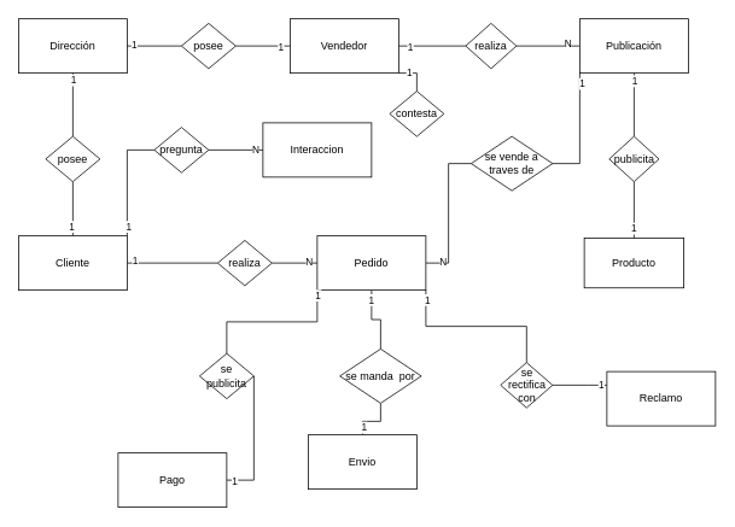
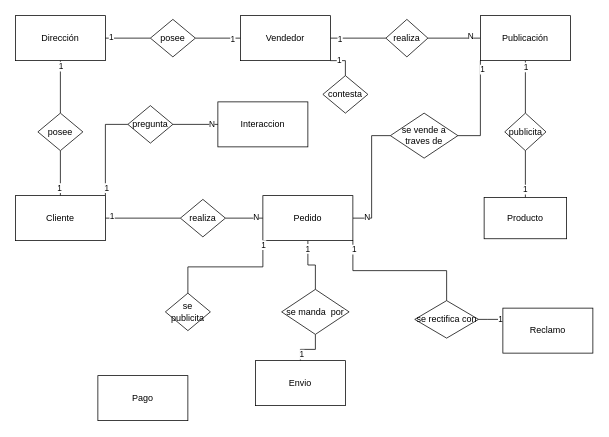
  <mxCell id="0" />
  <mxCell id="1" parent="0" />
  <mxCell id="2" style="edgeStyle=orthogonalEdgeStyle;rounded=0;orthogonalLoop=1;jettySize=auto;html=1;exitX=0.5;exitY=0;exitDx=0;exitDy=0;entryX=0.5;entryY=1;entryDx=0;entryDy=0;startArrow=none;startFill=0;endArrow=none;endFill=0;" edge="1" parent="1" source="8" target="12"><mxGeometry relative="1" as="geometry" /></mxCell>
  <mxCell id="3" value="1" style="edgeLabel;html=1;align=center;verticalAlign=middle;resizable=0;points=[];" vertex="1" connectable="0" parent="2"><mxGeometry x="-0.633" y="2" relative="1" as="geometry"><mxPoint as="offset" /></mxGeometry></mxCell>
  <mxCell id="4" value="" style="edgeStyle=orthogonalEdgeStyle;rounded=0;orthogonalLoop=1;jettySize=auto;html=1;startArrow=none;startFill=0;endArrow=none;endFill=0;" edge="1" parent="1" source="8" target="35"><mxGeometry relative="1" as="geometry" /></mxCell>
  <mxCell id="5" value="1" style="edgeLabel;html=1;align=center;verticalAlign=middle;resizable=0;points=[];" vertex="1" connectable="0" parent="4"><mxGeometry x="-0.84" y="3" relative="1" as="geometry"><mxPoint as="offset" /></mxGeometry></mxCell>
  <mxCell id="6" style="edgeStyle=orthogonalEdgeStyle;rounded=0;orthogonalLoop=1;jettySize=auto;html=1;exitX=1;exitY=0;exitDx=0;exitDy=0;entryX=0;entryY=0.5;entryDx=0;entryDy=0;startArrow=none;startFill=0;endArrow=none;endFill=0;" edge="1" parent="1" source="8" target="63"><mxGeometry relative="1" as="geometry" /></mxCell>
  <mxCell id="7" value="1" style="edgeLabel;html=1;align=center;verticalAlign=middle;resizable=0;points=[];" vertex="1" connectable="0" parent="6"><mxGeometry x="-0.824" y="-1" relative="1" as="geometry"><mxPoint as="offset" /></mxGeometry></mxCell>
  <mxCell id="8" value="Cliente" style="rounded=0;whiteSpace=wrap;html=1;" vertex="1" parent="1"><mxGeometry x="20" y="260" width="120" height="60" as="geometry" /></mxCell>
  <mxCell id="9" value="Dirección" style="rounded=0;whiteSpace=wrap;html=1;" vertex="1" parent="1"><mxGeometry x="20" y="20" width="120" height="60" as="geometry" /></mxCell>
  <mxCell id="10" style="edgeStyle=orthogonalEdgeStyle;rounded=0;orthogonalLoop=1;jettySize=auto;html=1;exitX=0.5;exitY=0;exitDx=0;exitDy=0;entryX=0.5;entryY=1;entryDx=0;entryDy=0;startArrow=none;startFill=0;endArrow=none;endFill=0;" edge="1" parent="1" source="12" target="9"><mxGeometry relative="1" as="geometry" /></mxCell>
  <mxCell id="11" value="1" style="edgeLabel;html=1;align=center;verticalAlign=middle;resizable=0;points=[];" vertex="1" connectable="0" parent="10"><mxGeometry x="0.8" relative="1" as="geometry"><mxPoint as="offset" /></mxGeometry></mxCell>
  <mxCell id="12" value="posee" style="rhombus;whiteSpace=wrap;html=1;" vertex="1" parent="1"><mxGeometry x="50" y="150" width="60" height="50" as="geometry" /></mxCell>
  <mxCell id="13" value="" style="edgeStyle=orthogonalEdgeStyle;rounded=0;orthogonalLoop=1;jettySize=auto;html=1;startArrow=none;startFill=0;endArrow=none;endFill=0;" edge="1" parent="1" source="17" target="25"><mxGeometry relative="1" as="geometry" /></mxCell>
  <mxCell id="14" value="1" style="edgeLabel;html=1;align=center;verticalAlign=middle;resizable=0;points=[];" vertex="1" connectable="0" parent="13"><mxGeometry x="-0.676" relative="1" as="geometry"><mxPoint as="offset" /></mxGeometry></mxCell>
  <mxCell id="15" style="edgeStyle=orthogonalEdgeStyle;rounded=0;orthogonalLoop=1;jettySize=auto;html=1;exitX=1;exitY=1;exitDx=0;exitDy=0;entryX=0.5;entryY=0;entryDx=0;entryDy=0;startArrow=none;startFill=0;endArrow=none;endFill=0;" edge="1" parent="1" source="17" target="64"><mxGeometry relative="1" as="geometry" /></mxCell>
  <mxCell id="16" value="1" style="edgeLabel;html=1;align=center;verticalAlign=middle;resizable=0;points=[];" vertex="1" connectable="0" parent="15"><mxGeometry x="-0.45" y="1" relative="1" as="geometry"><mxPoint as="offset" /></mxGeometry></mxCell>
  <mxCell id="17" value="Vendedor" style="rounded=0;whiteSpace=wrap;html=1;" vertex="1" parent="1"><mxGeometry x="320" y="20" width="120" height="60" as="geometry" /></mxCell>
  <mxCell id="18" style="edgeStyle=orthogonalEdgeStyle;rounded=0;orthogonalLoop=1;jettySize=auto;html=1;exitX=1;exitY=0.5;exitDx=0;exitDy=0;entryX=0;entryY=0.5;entryDx=0;entryDy=0;startArrow=none;startFill=0;endArrow=none;endFill=0;" edge="1" parent="1" source="22" target="17"><mxGeometry relative="1" as="geometry" /></mxCell>
  <mxCell id="19" value="1" style="edgeLabel;html=1;align=center;verticalAlign=middle;resizable=0;points=[];" vertex="1" connectable="0" parent="18"><mxGeometry x="0.633" relative="1" as="geometry"><mxPoint as="offset" /></mxGeometry></mxCell>
  <mxCell id="20" style="edgeStyle=orthogonalEdgeStyle;rounded=0;orthogonalLoop=1;jettySize=auto;html=1;exitX=0;exitY=0.5;exitDx=0;exitDy=0;entryX=1;entryY=0.5;entryDx=0;entryDy=0;startArrow=none;startFill=0;endArrow=none;endFill=0;" edge="1" parent="1" source="22" target="9"><mxGeometry relative="1" as="geometry" /></mxCell>
  <mxCell id="21" value="1" style="edgeLabel;html=1;align=center;verticalAlign=middle;resizable=0;points=[];" vertex="1" connectable="0" parent="20"><mxGeometry x="0.767" y="-2" relative="1" as="geometry"><mxPoint as="offset" /></mxGeometry></mxCell>
  <mxCell id="22" value="posee" style="rhombus;whiteSpace=wrap;html=1;" vertex="1" parent="1"><mxGeometry x="200" y="25" width="60" height="50" as="geometry" /></mxCell>
  <mxCell id="23" value="" style="edgeStyle=orthogonalEdgeStyle;rounded=0;orthogonalLoop=1;jettySize=auto;html=1;startArrow=none;startFill=0;endArrow=none;endFill=0;" edge="1" parent="1" source="25" target="28"><mxGeometry relative="1" as="geometry" /></mxCell>
  <mxCell id="24" value="N" style="edgeLabel;html=1;align=center;verticalAlign=middle;resizable=0;points=[];" vertex="1" connectable="0" parent="23"><mxGeometry x="0.6" y="3" relative="1" as="geometry"><mxPoint as="offset" /></mxGeometry></mxCell>
  <mxCell id="25" value="realiza" style="rhombus;whiteSpace=wrap;html=1;rounded=0;" vertex="1" parent="1"><mxGeometry x="514" y="25" width="56" height="50" as="geometry" /></mxCell>
  <mxCell id="26" value="" style="edgeStyle=orthogonalEdgeStyle;rounded=0;orthogonalLoop=1;jettySize=auto;html=1;startArrow=none;startFill=0;endArrow=none;endFill=0;" edge="1" parent="1" source="28" target="31"><mxGeometry relative="1" as="geometry" /></mxCell>
  <mxCell id="27" value="1" style="edgeLabel;html=1;align=center;verticalAlign=middle;resizable=0;points=[];" vertex="1" connectable="0" parent="26"><mxGeometry x="-0.771" relative="1" as="geometry"><mxPoint as="offset" /></mxGeometry></mxCell>
  <mxCell id="28" value="Publicación" style="whiteSpace=wrap;html=1;rounded=0;" vertex="1" parent="1"><mxGeometry x="640" y="20" width="120" height="60" as="geometry" /></mxCell>
  <mxCell id="29" value="" style="edgeStyle=orthogonalEdgeStyle;rounded=0;orthogonalLoop=1;jettySize=auto;html=1;startArrow=none;startFill=0;endArrow=none;endFill=0;" edge="1" parent="1" source="31" target="32"><mxGeometry relative="1" as="geometry" /></mxCell>
  <mxCell id="30" value="1" style="edgeLabel;html=1;align=center;verticalAlign=middle;resizable=0;points=[];" vertex="1" connectable="0" parent="29"><mxGeometry x="0.632" y="-1" relative="1" as="geometry"><mxPoint as="offset" /></mxGeometry></mxCell>
  <mxCell id="31" value="publicita" style="rhombus;whiteSpace=wrap;html=1;rounded=0;" vertex="1" parent="1"><mxGeometry x="672.5" y="150" width="55" height="50" as="geometry" /></mxCell>
  <mxCell id="32" value="Producto" style="whiteSpace=wrap;html=1;rounded=0;" vertex="1" parent="1"><mxGeometry x="645" y="262.5" width="110" height="55" as="geometry" /></mxCell>
  <mxCell id="33" value="" style="edgeStyle=orthogonalEdgeStyle;rounded=0;orthogonalLoop=1;jettySize=auto;html=1;startArrow=none;startFill=0;endArrow=none;endFill=0;" edge="1" parent="1" source="35" target="42"><mxGeometry relative="1" as="geometry" /></mxCell>
  <mxCell id="34" value="N" style="edgeLabel;html=1;align=center;verticalAlign=middle;resizable=0;points=[];" vertex="1" connectable="0" parent="33"><mxGeometry x="0.6" y="2" relative="1" as="geometry"><mxPoint as="offset" /></mxGeometry></mxCell>
  <mxCell id="35" value="realiza" style="rhombus;whiteSpace=wrap;html=1;rounded=0;" vertex="1" parent="1"><mxGeometry x="240" y="265" width="60" height="50" as="geometry" /></mxCell>
  <mxCell id="36" value="" style="edgeStyle=orthogonalEdgeStyle;rounded=0;orthogonalLoop=1;jettySize=auto;html=1;startArrow=none;startFill=0;endArrow=none;endFill=0;" edge="1" parent="1" source="42" target="45"><mxGeometry relative="1" as="geometry" /></mxCell>
  <mxCell id="37" value="1" style="edgeLabel;html=1;align=center;verticalAlign=middle;resizable=0;points=[];" vertex="1" connectable="0" parent="36"><mxGeometry x="-0.725" y="-1" relative="1" as="geometry"><mxPoint as="offset" /></mxGeometry></mxCell>
  <mxCell id="38" style="edgeStyle=orthogonalEdgeStyle;rounded=0;orthogonalLoop=1;jettySize=auto;html=1;exitX=1;exitY=0.5;exitDx=0;exitDy=0;entryX=0;entryY=0.5;entryDx=0;entryDy=0;startArrow=none;startFill=0;endArrow=none;endFill=0;" edge="1" parent="1" source="42" target="55"><mxGeometry relative="1" as="geometry" /></mxCell>
  <mxCell id="39" value="N" style="edgeLabel;html=1;align=center;verticalAlign=middle;resizable=0;points=[];" vertex="1" connectable="0" parent="38"><mxGeometry x="-0.775" y="2" relative="1" as="geometry"><mxPoint as="offset" /></mxGeometry></mxCell>
  <mxCell id="40" style="edgeStyle=orthogonalEdgeStyle;rounded=0;orthogonalLoop=1;jettySize=auto;html=1;exitX=1;exitY=1;exitDx=0;exitDy=0;entryX=0.5;entryY=0;entryDx=0;entryDy=0;startArrow=none;startFill=0;endArrow=none;endFill=0;" edge="1" parent="1" source="42" target="59"><mxGeometry relative="1" as="geometry" /></mxCell>
  <mxCell id="41" value="1" style="edgeLabel;html=1;align=center;verticalAlign=middle;resizable=0;points=[];" vertex="1" connectable="0" parent="40"><mxGeometry x="-0.895" y="1" relative="1" as="geometry"><mxPoint as="offset" /></mxGeometry></mxCell>
  <mxCell id="42" value="Pedido" style="whiteSpace=wrap;html=1;rounded=0;" vertex="1" parent="1"><mxGeometry x="350" y="260" width="120" height="60" as="geometry" /></mxCell>
  <mxCell id="43" value="" style="edgeStyle=orthogonalEdgeStyle;rounded=0;orthogonalLoop=1;jettySize=auto;html=1;startArrow=none;startFill=0;endArrow=none;endFill=0;" edge="1" parent="1" source="45" target="46"><mxGeometry relative="1" as="geometry" /></mxCell>
  <mxCell id="44" value="1" style="edgeLabel;html=1;align=center;verticalAlign=middle;resizable=0;points=[];" vertex="1" connectable="0" parent="43"><mxGeometry x="0.68" y="1" relative="1" as="geometry"><mxPoint as="offset" /></mxGeometry></mxCell>
  <mxCell id="45" value="se manda&amp;nbsp; por" style="rhombus;whiteSpace=wrap;html=1;rounded=0;" vertex="1" parent="1"><mxGeometry x="375" y="385" width="90" height="60" as="geometry" /></mxCell>
  <mxCell id="46" value="Envio" style="rounded=0;whiteSpace=wrap;html=1;" vertex="1" parent="1"><mxGeometry x="340" y="480" width="120" height="60" as="geometry" /></mxCell>
  <mxCell id="47" style="edgeStyle=orthogonalEdgeStyle;rounded=0;orthogonalLoop=1;jettySize=auto;html=1;exitX=0.5;exitY=0;exitDx=0;exitDy=0;entryX=0;entryY=1;entryDx=0;entryDy=0;startArrow=none;startFill=0;endArrow=none;endFill=0;" edge="1" parent="1" source="49" target="42"><mxGeometry relative="1" as="geometry" /></mxCell>
  <mxCell id="48" value="1" style="edgeLabel;html=1;align=center;verticalAlign=middle;resizable=0;points=[];" vertex="1" connectable="0" parent="47"><mxGeometry x="0.941" relative="1" as="geometry"><mxPoint as="offset" /></mxGeometry></mxCell>
  <mxCell id="49" value="se publicita" style="rhombus;whiteSpace=wrap;html=1;rounded=0;" vertex="1" parent="1"><mxGeometry x="220" y="390" width="60" height="50" as="geometry" /></mxCell>
- <mxCell id="50" style="edgeStyle=orthogonalEdgeStyle;rounded=0;orthogonalLoop=1;jettySize=auto;html=1;exitX=1;exitY=0.5;exitDx=0;exitDy=0;entryX=1;entryY=0.5;entryDx=0;entryDy=0;startArrow=none;startFill=0;endArrow=none;endFill=0;" edge="1" parent="1" source="52" target="49"><mxGeometry relative="1" as="geometry"><Array as="points"><mxPoint x="280" y="530" /></Array></mxGeometry></mxCell>
- <mxCell id="51" value="1" style="edgeLabel;html=1;align=center;verticalAlign=middle;resizable=0;points=[];" vertex="1" connectable="0" parent="50"><mxGeometry x="-0.89" relative="1" as="geometry"><mxPoint as="offset" /></mxGeometry></mxCell>
  <mxCell id="52" value="Pago" style="rounded=0;whiteSpace=wrap;html=1;" vertex="1" parent="1"><mxGeometry x="130" y="500" width="120" height="60" as="geometry" /></mxCell>
  <mxCell id="53" style="edgeStyle=orthogonalEdgeStyle;rounded=0;orthogonalLoop=1;jettySize=auto;html=1;exitX=1;exitY=0.5;exitDx=0;exitDy=0;entryX=0;entryY=1;entryDx=0;entryDy=0;startArrow=none;startFill=0;endArrow=none;endFill=0;" edge="1" parent="1" source="55" target="28"><mxGeometry relative="1" as="geometry" /></mxCell>
  <mxCell id="54" value="1" style="edgeLabel;html=1;align=center;verticalAlign=middle;resizable=0;points=[];" vertex="1" connectable="0" parent="53"><mxGeometry x="0.831" y="-2" relative="1" as="geometry"><mxPoint as="offset" /></mxGeometry></mxCell>
  <mxCell id="55" value="se vende a traves de" style="rhombus;whiteSpace=wrap;html=1;rounded=0;" vertex="1" parent="1"><mxGeometry x="520" y="150" width="90" height="60" as="geometry" /></mxCell>
  <mxCell id="56" value="" style="edgeStyle=orthogonalEdgeStyle;rounded=0;orthogonalLoop=1;jettySize=auto;html=1;startArrow=none;startFill=0;endArrow=none;endFill=0;" edge="1" parent="1" source="58" target="59"><mxGeometry relative="1" as="geometry"><Array as="points"><mxPoint x="650" y="425" /><mxPoint x="650" y="425" /></Array></mxGeometry></mxCell>
  <mxCell id="57" value="1" style="edgeLabel;html=1;align=center;verticalAlign=middle;resizable=0;points=[];" vertex="1" connectable="0" parent="56"><mxGeometry x="-0.767" y="-1" relative="1" as="geometry"><mxPoint as="offset" /></mxGeometry></mxCell>
  <mxCell id="58" value="Reclamo" style="whiteSpace=wrap;html=1;rounded=0;" vertex="1" parent="1"><mxGeometry x="670" y="410" width="120" height="60" as="geometry" /></mxCell>
- <mxCell id="59" value="se rectifica con" style="rhombus;whiteSpace=wrap;html=1;rounded=0;" vertex="1" parent="1"><mxGeometry x="552.5" y="400" width="57.5" height="50" as="geometry" /></mxCell>
+ <mxCell id="59" value="se rectifica con" style="rhombus;whiteSpace=wrap;html=1;rounded=0;" vertex="1" parent="1"><mxGeometry x="552.5" y="400" width="85" height="50" as="geometry" /></mxCell>
  <mxCell id="60" value="Interaccion" style="rounded=0;whiteSpace=wrap;html=1;" vertex="1" parent="1"><mxGeometry x="290" y="135" width="120" height="60" as="geometry" /></mxCell>
  <mxCell id="61" style="edgeStyle=orthogonalEdgeStyle;rounded=0;orthogonalLoop=1;jettySize=auto;html=1;exitX=1;exitY=0.5;exitDx=0;exitDy=0;entryX=0;entryY=0.5;entryDx=0;entryDy=0;startArrow=none;startFill=0;endArrow=none;endFill=0;" edge="1" parent="1" source="63" target="60"><mxGeometry relative="1" as="geometry" /></mxCell>
  <mxCell id="62" value="N" style="edgeLabel;html=1;align=center;verticalAlign=middle;resizable=0;points=[];" vertex="1" connectable="0" parent="61"><mxGeometry x="0.7" y="1" relative="1" as="geometry"><mxPoint as="offset" /></mxGeometry></mxCell>
  <mxCell id="63" value="pregunta" style="rhombus;whiteSpace=wrap;html=1;" vertex="1" parent="1"><mxGeometry x="170" y="140" width="60" height="50" as="geometry" /></mxCell>
  <mxCell id="64" value="contesta" style="rhombus;whiteSpace=wrap;html=1;" vertex="1" parent="1"><mxGeometry x="430" y="100" width="60" height="50" as="geometry" /></mxCell>
